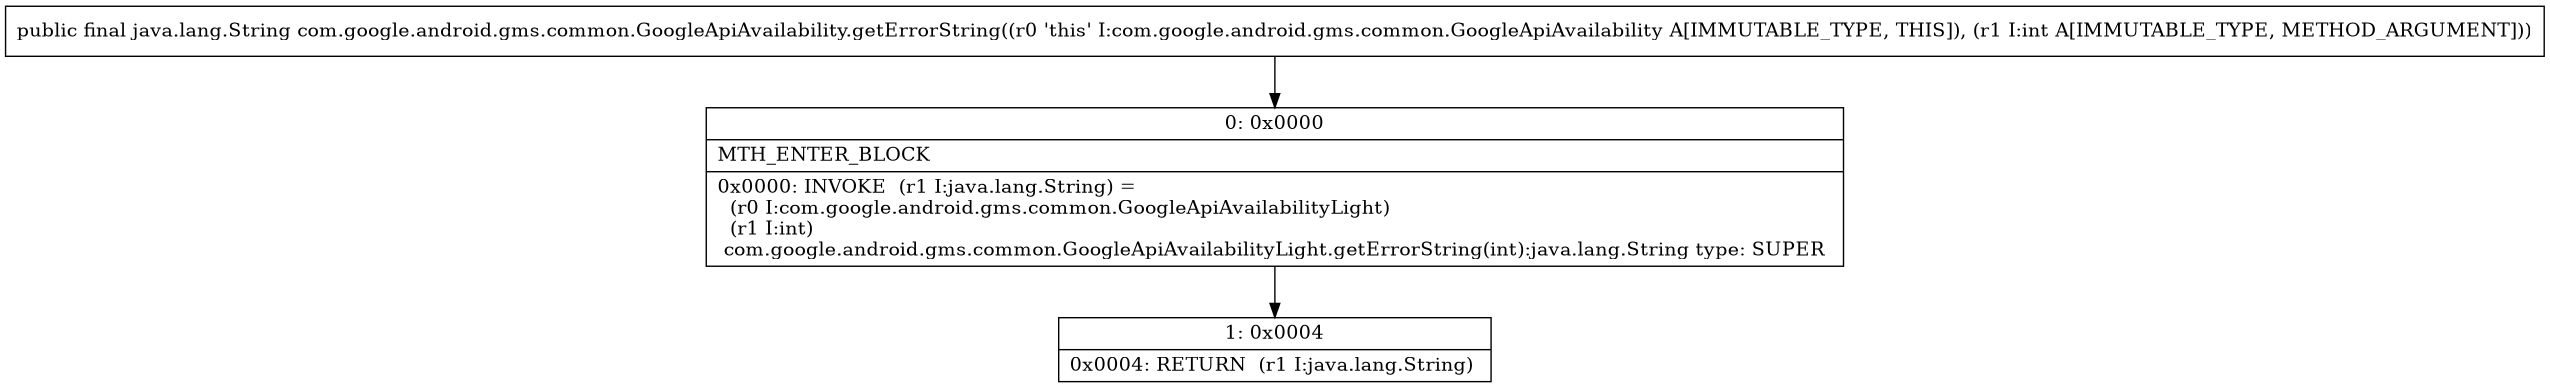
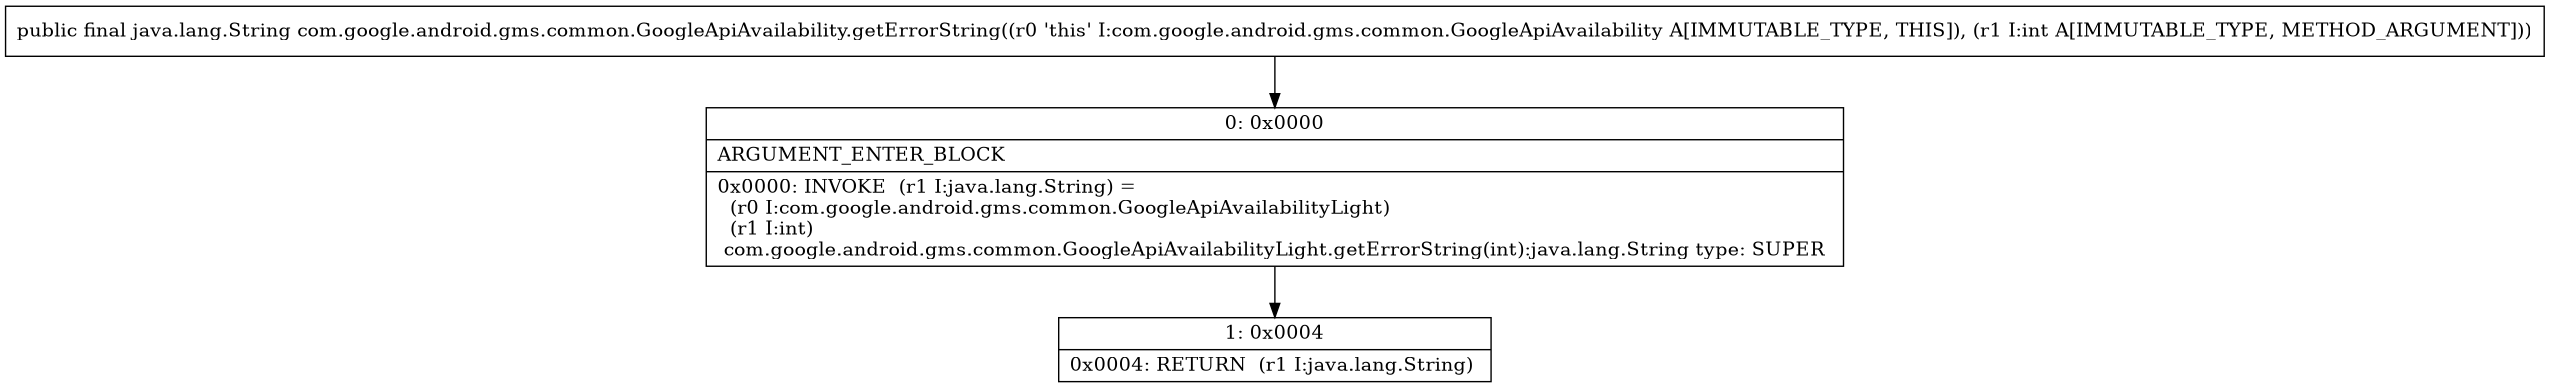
  digraph {
    node [shape=record]
-   n1 [label="{0\:\ 0x0000|MTH_ENTER_BLOCK\l|0x0000: INVOKE  (r1 I:java.lang.String) = \l  (r0 I:com.google.android.gms.common.GoogleApiAvailabilityLight)\l  (r1 I:int)\l com.google.android.gms.common.GoogleApiAvailabilityLight.getErrorString(int):java.lang.String type: SUPER \l}"]
+   n1 [label="{0\:\ 0x0000|ARGUMENT_ENTER_BLOCK\l|0x0000: INVOKE  (r1 I:java.lang.String) = \l  (r0 I:com.google.android.gms.common.GoogleApiAvailabilityLight)\l  (r1 I:int)\l com.google.android.gms.common.GoogleApiAvailabilityLight.getErrorString(int):java.lang.String type: SUPER \l}"]
    n2 [label="{1\:\ 0x0004|0x0004: RETURN  (r1 I:java.lang.String) \l}"]
    n3 [label="{public final java.lang.String com.google.android.gms.common.GoogleApiAvailability.getErrorString((r0 'this' I:com.google.android.gms.common.GoogleApiAvailability A[IMMUTABLE_TYPE, THIS]), (r1 I:int A[IMMUTABLE_TYPE, METHOD_ARGUMENT])) }"]
    n1 -> n2
    n3 -> n1
  }
